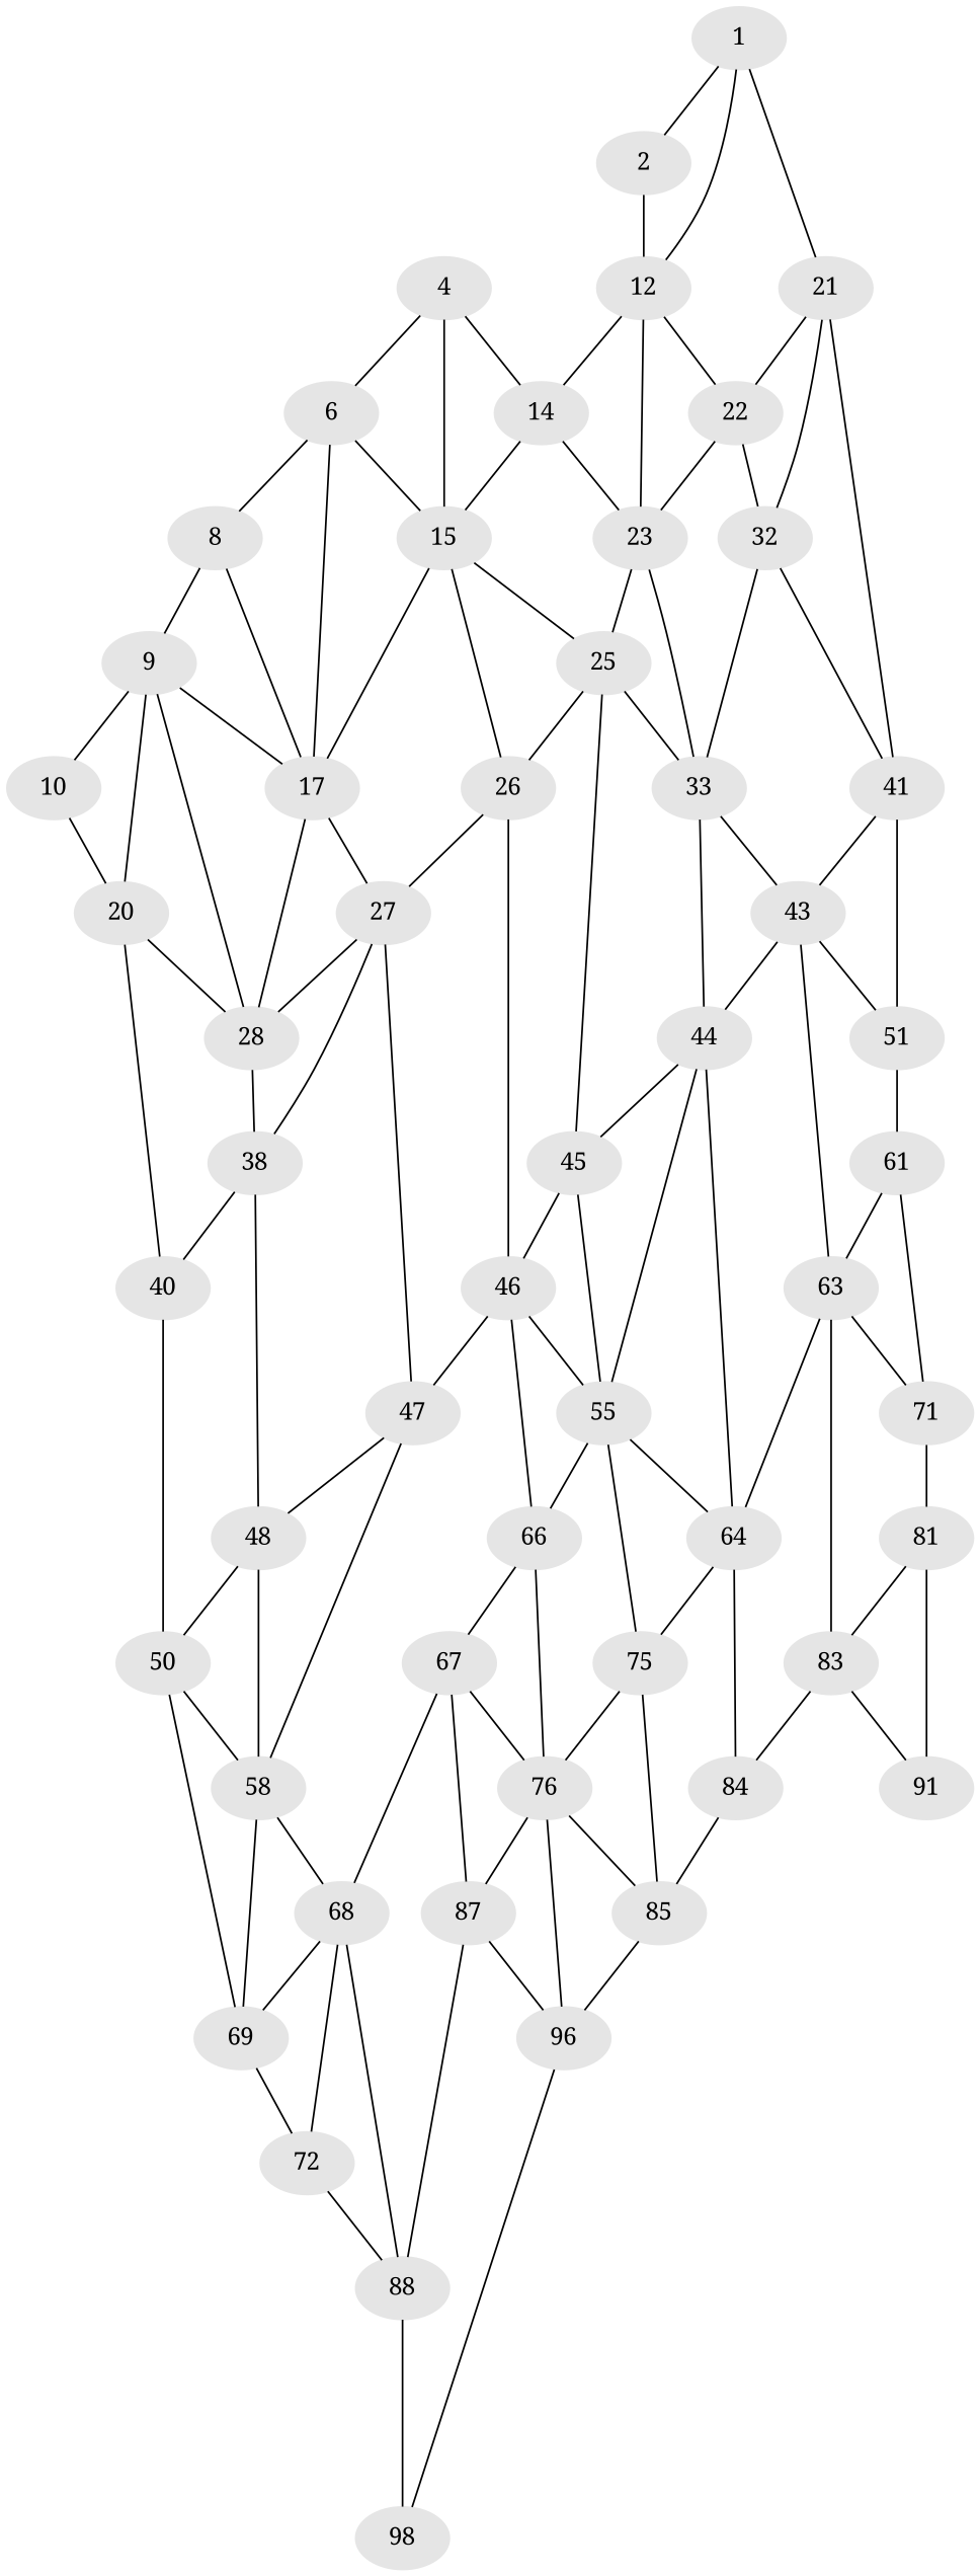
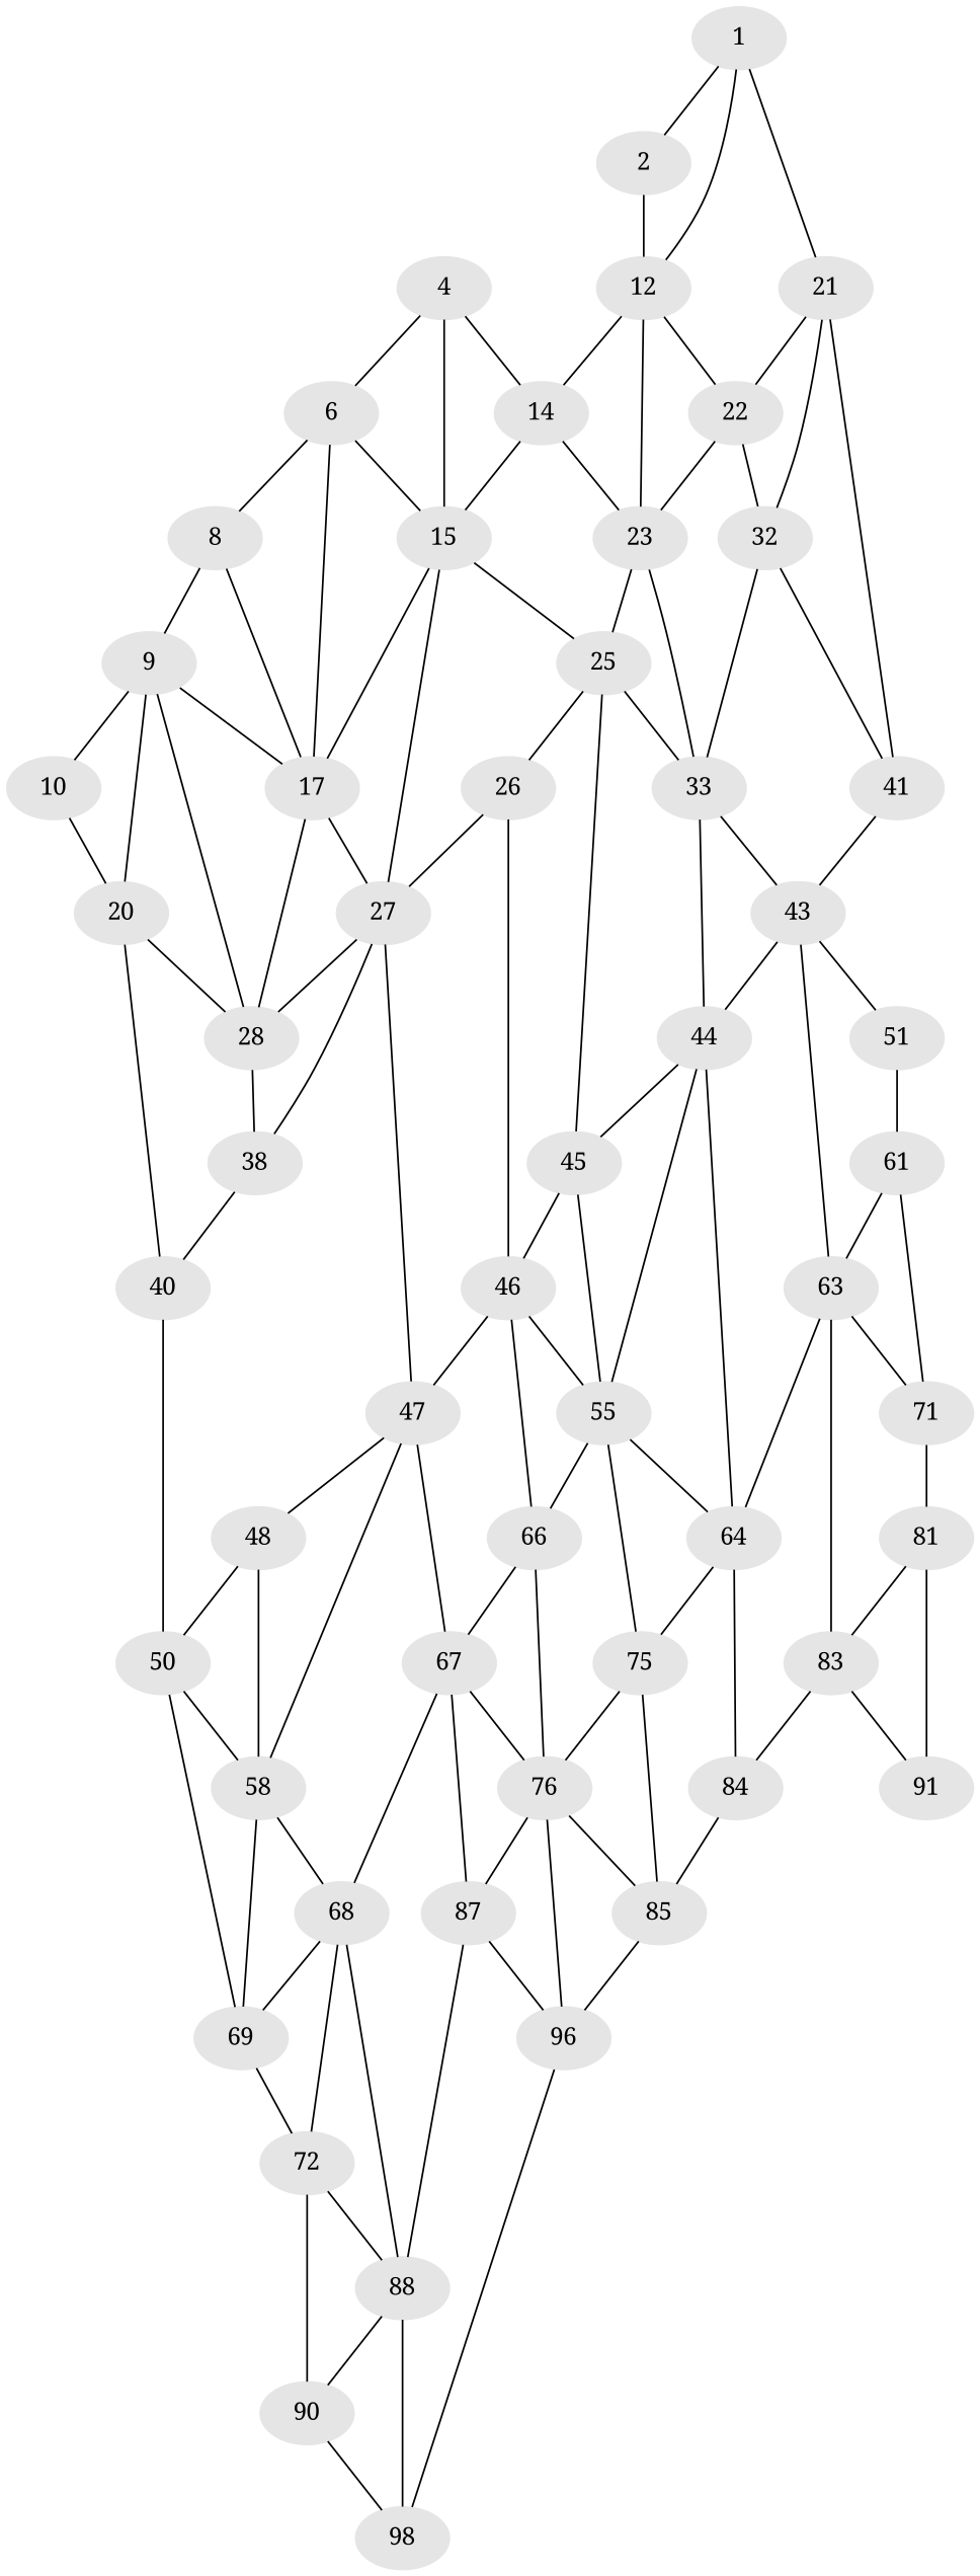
  graph {
    fontname="Noto Serif"
    node [color=gray90 fontname="Noto Serif" style=filled]
    edge [fontname="Noto Serif"]
    1 [super="+11"]
    2 [super="+3"]
    12 [super="+13"]
    21 [super="+31"]
    14
    22
    23 [super="+24"]
    32
    41 [super="+42"]
    4 [super="+5"]
    6 [super="+7"]
    15 [super="+16"]
    8
    17 [super="+18"]
    25 [super="+35"]
    26 [super="+36"]
    9 [super="+19"]
    28 [super="+29"]
    27 [super="+37"]
    10
    20 [super="+30"]
    40
    38 [super="+39"]
    33 [super="+34"]
    45
    46 [super="+56"]
    47 [super="+57"]
    50 [super="+60"]
    43 [super="+53"]
    51 [super="+52"]
    44 [super="+54"]
    55 [super="+65"]
    66
    48 [super="+49"]
    58 [super="+59"]
    67 [super="+77"]
    63 [super="+73"]
    64 [super="+74"]
    69 [super="+70"]
    61 [super="+62"]
    71 [super="+72"]
    83 [super="+93"]
    75
    84 [super="+94"]
    76 [super="+86"]
    68 [super="+78"]
    87
    n48 [label=72 super="+80"]
    85 [super="+95"]
    88 [super="+89"]
    81 [super="+82"]
    91 [super="+92"]
    96 [super="+97"]
+   90 [super="+100"]
    98 [super="+99"]
    1 -- 2
    1 -- 12
    1 -- 21
    2 -- 12 [weight=2]
    12 -- 14
    12 -- 22
    12 -- 23
    21 -- 22
    21 -- 32
    21 -- 41
    14 -- 23
    14 -- 15
    22 -- 23
    22 -- 32
    23 -- 25
    23 -- 33 [weight=2]
    32 -- 41
    32 -- 33
    41 -- 43
-   41 -- 51 [weight=2]
    4 -- 14
    4 -- 6
    4 -- 15
    6 -- 15
    6 -- 8
    6 -- 17
    15 -- 17
    15 -- 25
-   15 -- 26
+   15 -- 27
    8 -- 17
    8 -- 9
    17 -- 28
    17 -- 27
    25 -- 26 [weight=2]
    25 -- 33
    25 -- 45
    26 -- 27 [weight=2]
    26 -- 46
    9 -- 17
    9 -- 28
    9 -- 10
    9 -- 20
    28 -- 38 [weight=2]
    27 -- 28
    27 -- 38
    27 -- 47
    10 -- 20
    20 -- 28
    20 -- 40
    40 -- 50
    38 -- 40
-   38 -- 48 [weight=2]
    33 -- 43
    33 -- 44
    45 -- 46
    45 -- 55
    46 -- 47 [weight=2]
    46 -- 55
    46 -- 66
    47 -- 48
    47 -- 58
+   47 -- 67
    50 -- 58
    50 -- 69
    43 -- 51
    43 -- 44 [weight=2]
    43 -- 63
    51 -- 61 [weight=2]
    44 -- 45
    44 -- 55
    44 -- 64
    55 -- 66
    55 -- 64
    55 -- 75
    66 -- 67
    66 -- 76
    48 -- 50
    48 -- 58 [weight=2]
    58 -- 69
    58 -- 68
    67 -- 76
    67 -- 68 [weight=2]
    67 -- 87
    63 -- 64 [weight=2]
    63 -- 71
    63 -- 83
    64 -- 75
    64 -- 84
    69 -- n48 [weight=2]
    61 -- 63
    61 -- 71 [weight=2]
    71 -- 81 [weight=2]
    83 -- 84 [weight=2]
    83 -- 91
    75 -- 76
    75 -- 85
    84 -- 85 [weight=2]
    76 -- 87
    76 -- 85
    76 -- 96
    68 -- 69
    68 -- n48
    68 -- 88
    87 -- 88
    87 -- 96
    n48 -- 88
+   n48 -- 90
    85 -- 96
+   88 -- 90
    88 -- 98 [weight=2]
    81 -- 83
    81 -- 91 [weight=2]
    96 -- 98
+   90 -- 98
  }
